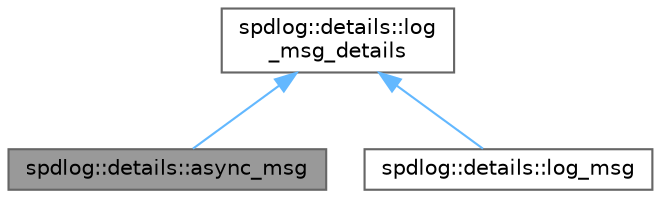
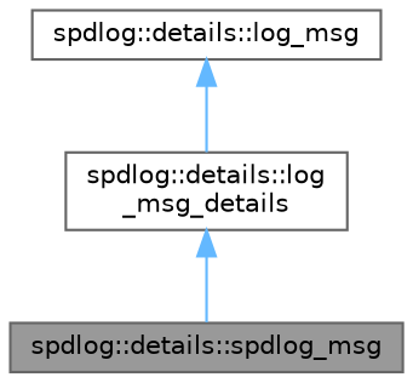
  digraph {
    node [color=gray40 fillcolor=white fontname=Helvetica fontsize=10 shape=box style=filled]
    edge [color=steelblue1 dir=back fontname=Helvetica fontsize=10 labelfontname=Helvetica labelfontsize=10 style=solid]
-   n1 [fillcolor=grey60 fontcolor=black height=0.2 label="spdlog::details::async_msg" width=0.4]
+   n1 [fillcolor=grey60 fontcolor=black height=0.2 label="spdlog::details::spdlog_msg" width=0.4]
    n2 [height=0.2 label="spdlog::details::log\l_msg_details" width=0.4]
    n3 [height=0.2 label="spdlog::details::log_msg" width=0.4]
    n2 -> n1
-   n2 -> n3
+   n3 -> n2
  }
